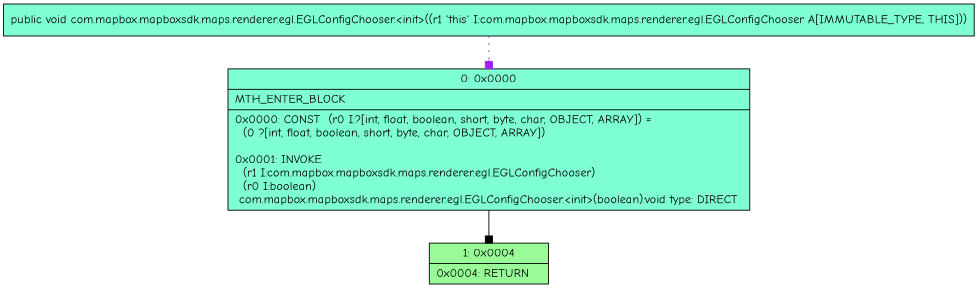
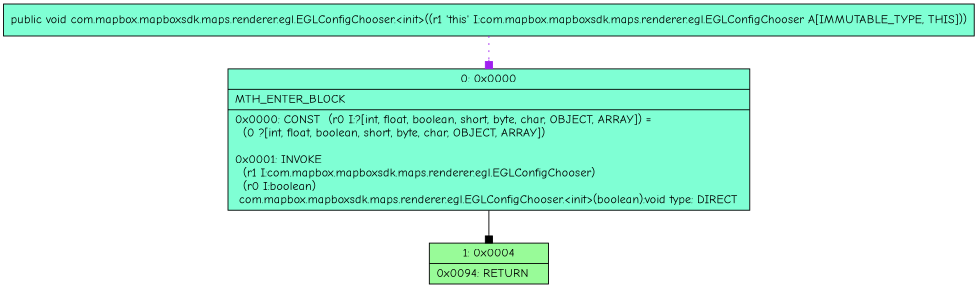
  digraph {
    fontname="Comic Neue"
    node [shape=record style=filled fillcolor=aquamarine fontname="Comic Neue"]
    edge [arrowhead=box fontname="Comic Neue"]
    n1 [label="{0\:\ 0x0000|MTH_ENTER_BLOCK\l|0x0000: CONST  (r0 I:?[int, float, boolean, short, byte, char, OBJECT, ARRAY]) = \l  (0 ?[int, float, boolean, short, byte, char, OBJECT, ARRAY])\l \l0x0001: INVOKE  \l  (r1 I:com.mapbox.mapboxsdk.maps.renderer.egl.EGLConfigChooser)\l  (r0 I:boolean)\l com.mapbox.mapboxsdk.maps.renderer.egl.EGLConfigChooser.\<init\>(boolean):void type: DIRECT \l}"]
-   n2 [label="{1\:\ 0x0004|0x0004: RETURN   \l}" fillcolor=palegreen]
+   n2 [label="{1\:\ 0x0004|0x0094: RETURN   \l}" fillcolor=palegreen]
    n3 [label="{public void com.mapbox.mapboxsdk.maps.renderer.egl.EGLConfigChooser.\<init\>((r1 'this' I:com.mapbox.mapboxsdk.maps.renderer.egl.EGLConfigChooser A[IMMUTABLE_TYPE, THIS])) }"]
    n1 -> n2 [color=black style=solid]
    n3 -> n1 [color=purple style=dotted]
  }
